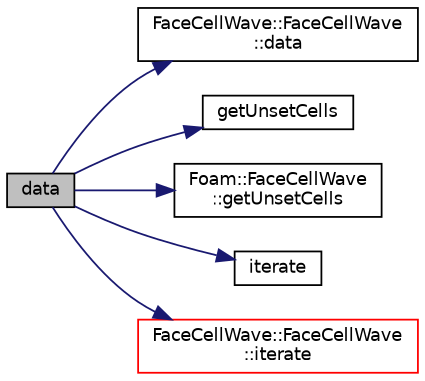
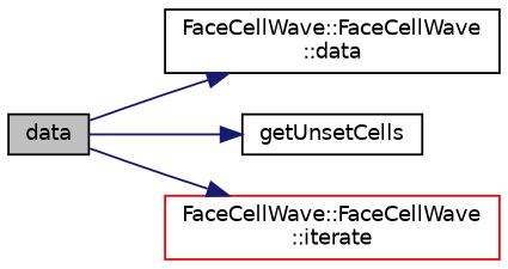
  digraph {
    rankdir=LR
    node [color=black fontname=Helvetica fontsize=10 shape=record]
    edge [color=midnightblue fontname=Helvetica fontsize=10 labelfontname=Helvetica labelfontsize=10 style=solid]
    n1 [fillcolor=grey75 fontcolor=black height=0.2 label=data style=filled width=0.4]
    n2 [height=0.2 label="FaceCellWave::FaceCellWave\l::data" width=0.4]
    n3 [height=0.2 label=getUnsetCells width=0.4]
-   n4 [height=0.2 label="Foam::FaceCellWave\l::getUnsetCells" width=0.4]
-   n5 [height=0.2 label=iterate width=0.4]
    n6 [color=red height=0.2 label="FaceCellWave::FaceCellWave\l::iterate" width=0.4]
    n1 -> n2
    n1 -> n3
-   n1 -> n4
-   n1 -> n5
    n1 -> n6
  }
